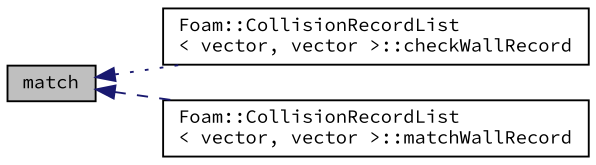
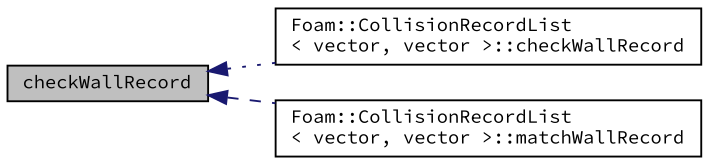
  digraph {
    rankdir=LR
    fontname="Source Code Pro"
    node [color=black fontname="Source Code Pro" fontsize=10 shape=record]
    edge [color=midnightblue dir=back fontname="Source Code Pro" fontsize=10 labelfontname=Helvetica labelfontsize=10]
-   n1 [fillcolor=grey75 fontcolor=black height=0.2 label=match style=filled width=0.4]
+   n1 [fillcolor=grey75 fontcolor=black height=0.2 label=checkWallRecord style=filled width=0.4]
    n2 [height=0.2 label="Foam::CollisionRecordList\l\< vector, vector \>::checkWallRecord" width=0.4]
    n3 [height=0.2 label="Foam::CollisionRecordList\l\< vector, vector \>::matchWallRecord" width=0.4]
    n1 -> n2 [style=dotted]
    n1 -> n3 [style=dashed]
  }
